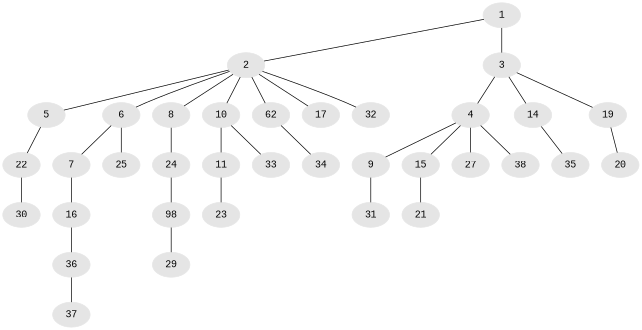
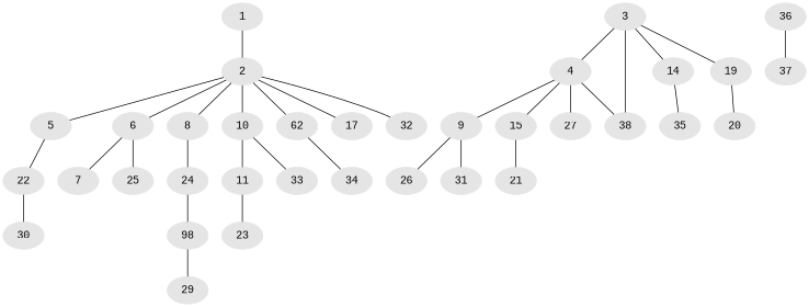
  graph {
    fontname="Liberation Mono"
    node [color=gray90 fontname="Liberation Mono" style=filled]
    edge [fontname="Liberation Mono" weight=1.0]
    1
    2
    3
    5
    6
    8
    10
    n8 [label=62]
    17
    32
    4
    14
    19
    22
    7
    25
    24
    11
    33
    34
    9
    15
    27
    38
    35
    20
+   26
    31
    21
    30
-   16
    36
    n33 [label=98]
    23
    37
    29
    1 -- 2
-   1 -- 3 [weight=2.0]
+   38 -- 3 [weight=2.0]
    2 -- 5
    2 -- 6
    2 -- 8
    2 -- 10
    2 -- n8
    2 -- 17
    2 -- 32
    3 -- 4
    3 -- 14
    3 -- 19
    5 -- 22
    6 -- 7
    6 -- 25
    8 -- 24
    10 -- 11
    10 -- 33
    n8 -- 34
    4 -- 9
    4 -- 15
    4 -- 27
    4 -- 38
    14 -- 35
    19 -- 20
    22 -- 30
-   7 -- 16
    24 -- n33
    11 -- 23 [weight=2.0]
+   9 -- 26
    9 -- 31
    15 -- 21 [weight=2.0]
-   16 -- 36
    36 -- 37
    n33 -- 29
  }
